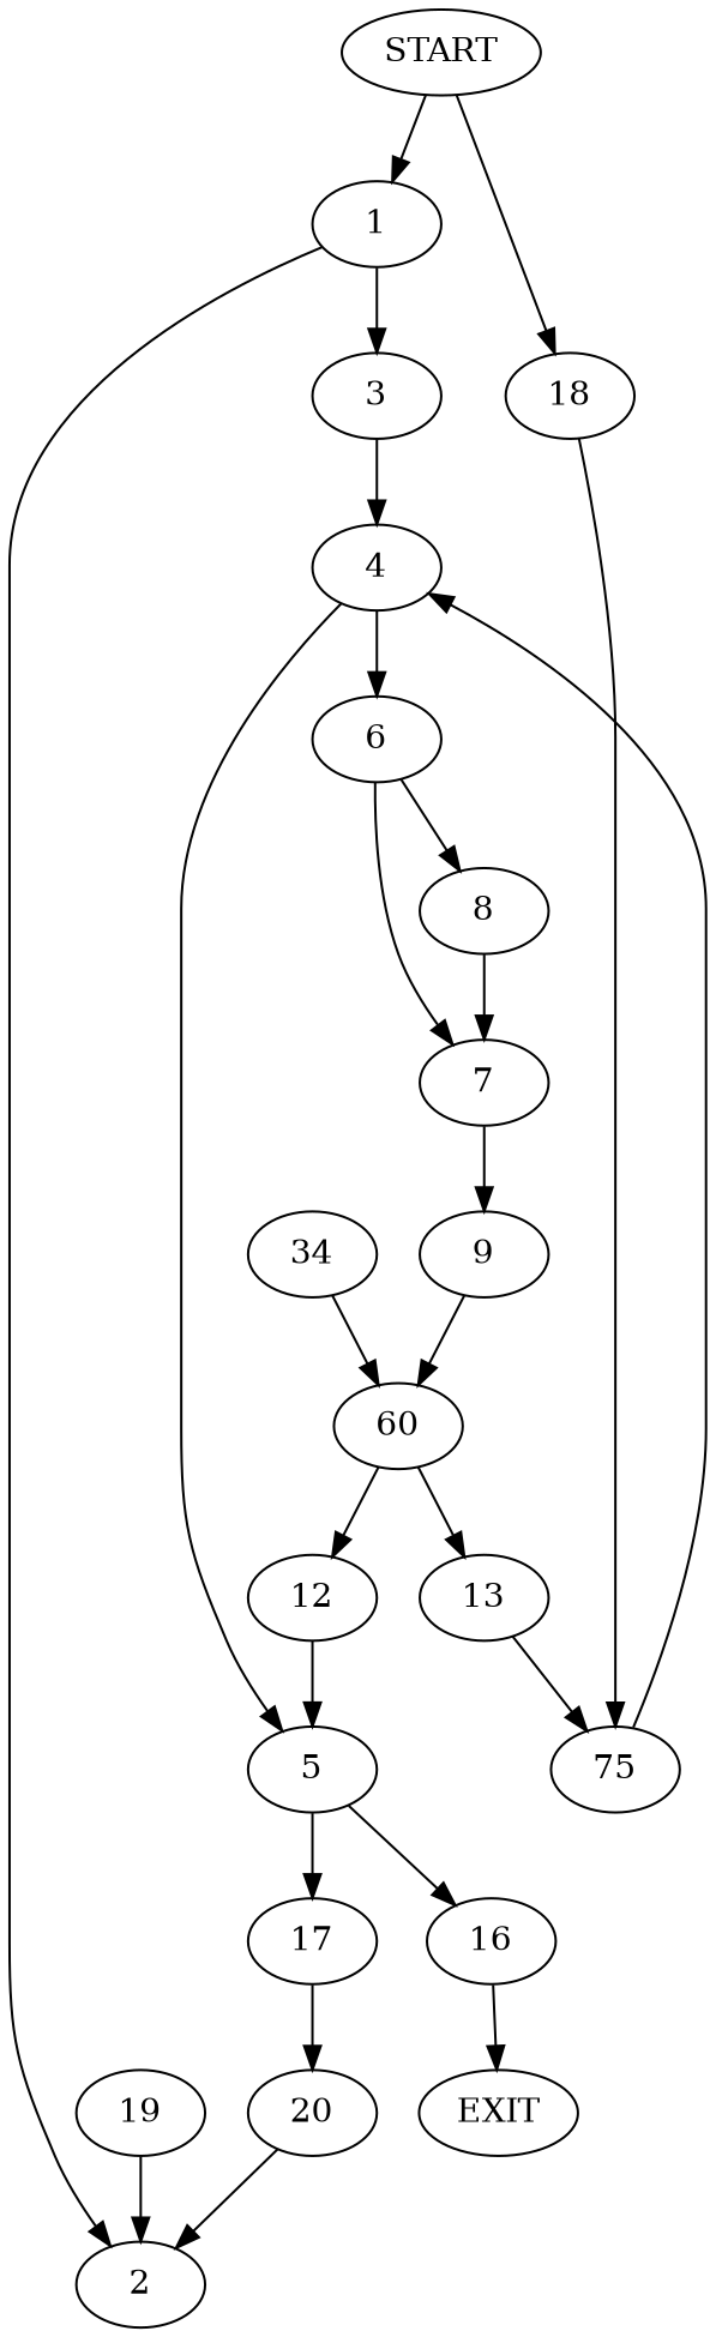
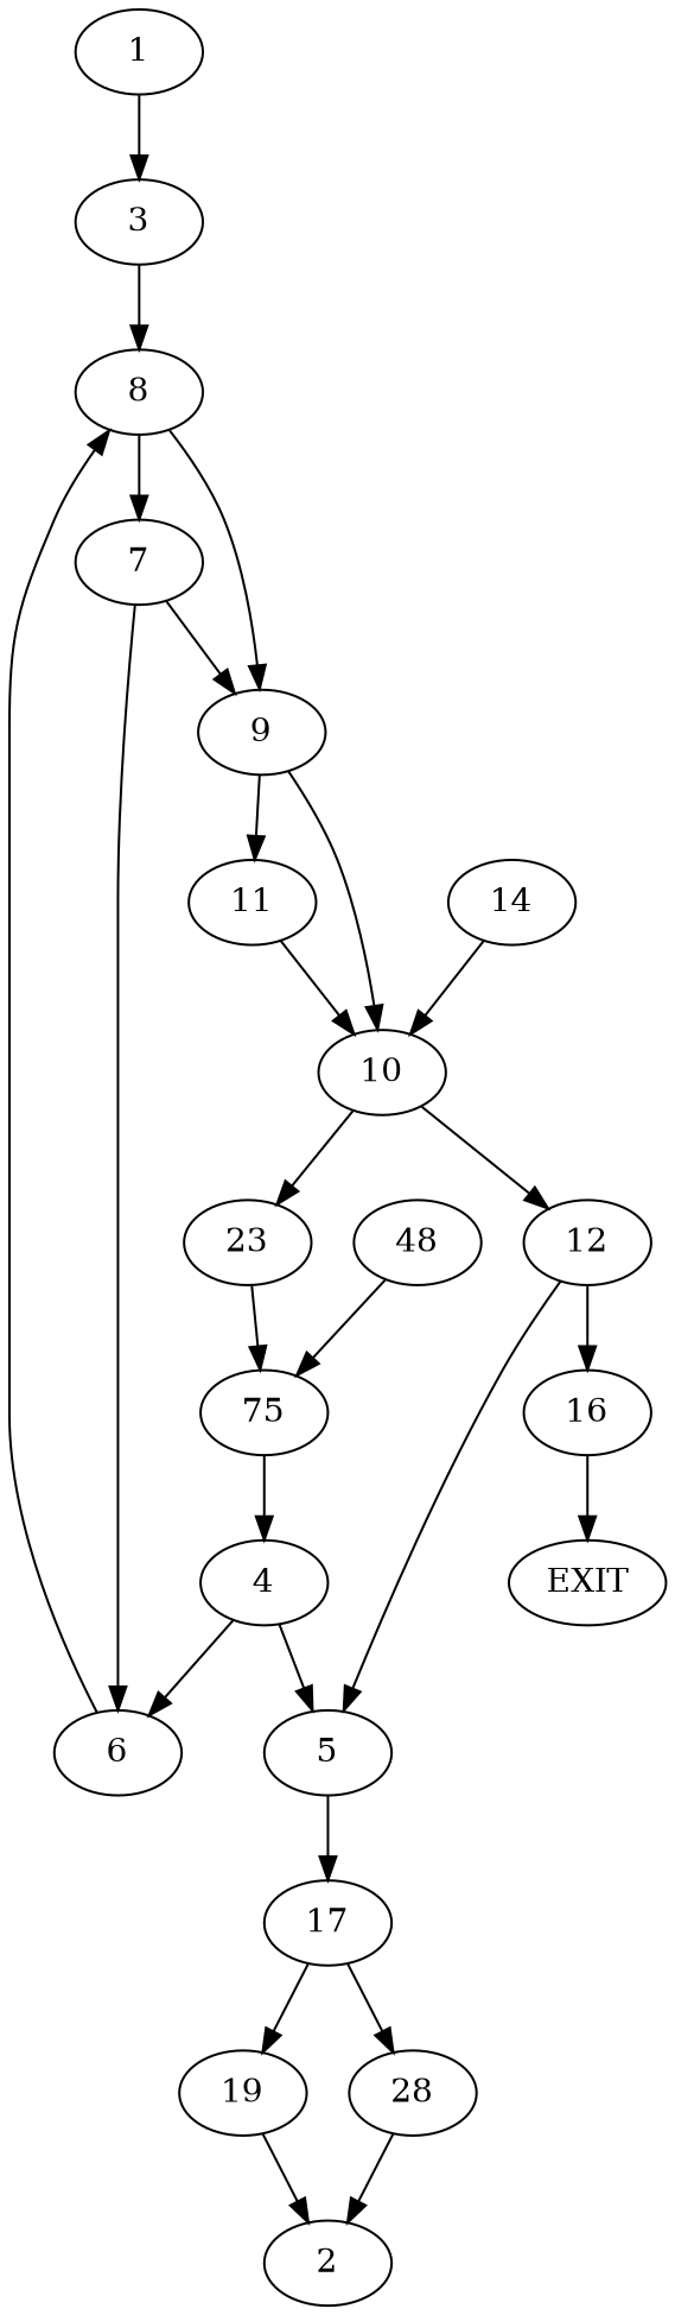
  digraph {
-   n1 [label=START]
    1
-   18
+   18 [label=48]
    2
    3
-   14 [label=34]
-   10 [label=60]
+   14
+   10
    n8 [label=75]
    n9 [label=EXIT]
    4
    5
    6
    16
    17
    7
    8
    19
-   20
+   20 [label=28]
    9
+   11
    12
-   13
-   n1 -> 1
-   n1 -> 18
-   1 -> 2
+   13 [label=23]
    1 -> 3
    18 -> n8
-   3 -> 4
+   3 -> 8
    14 -> 10
    10 -> 12
    10 -> 13
    n8 -> 4
    4 -> 5
    4 -> 6
-   5 -> 16
+   12 -> 16
    5 -> 17
-   6 -> 7
+   7 -> 6
    6 -> 8
    16 -> n9
+   17 -> 19
    17 -> 20
    7 -> 9
    8 -> 7
+   8 -> 9
    19 -> 2
    20 -> 2
    9 -> 10
+   9 -> 11
+   11 -> 10
    12 -> 5
    13 -> n8
  }
